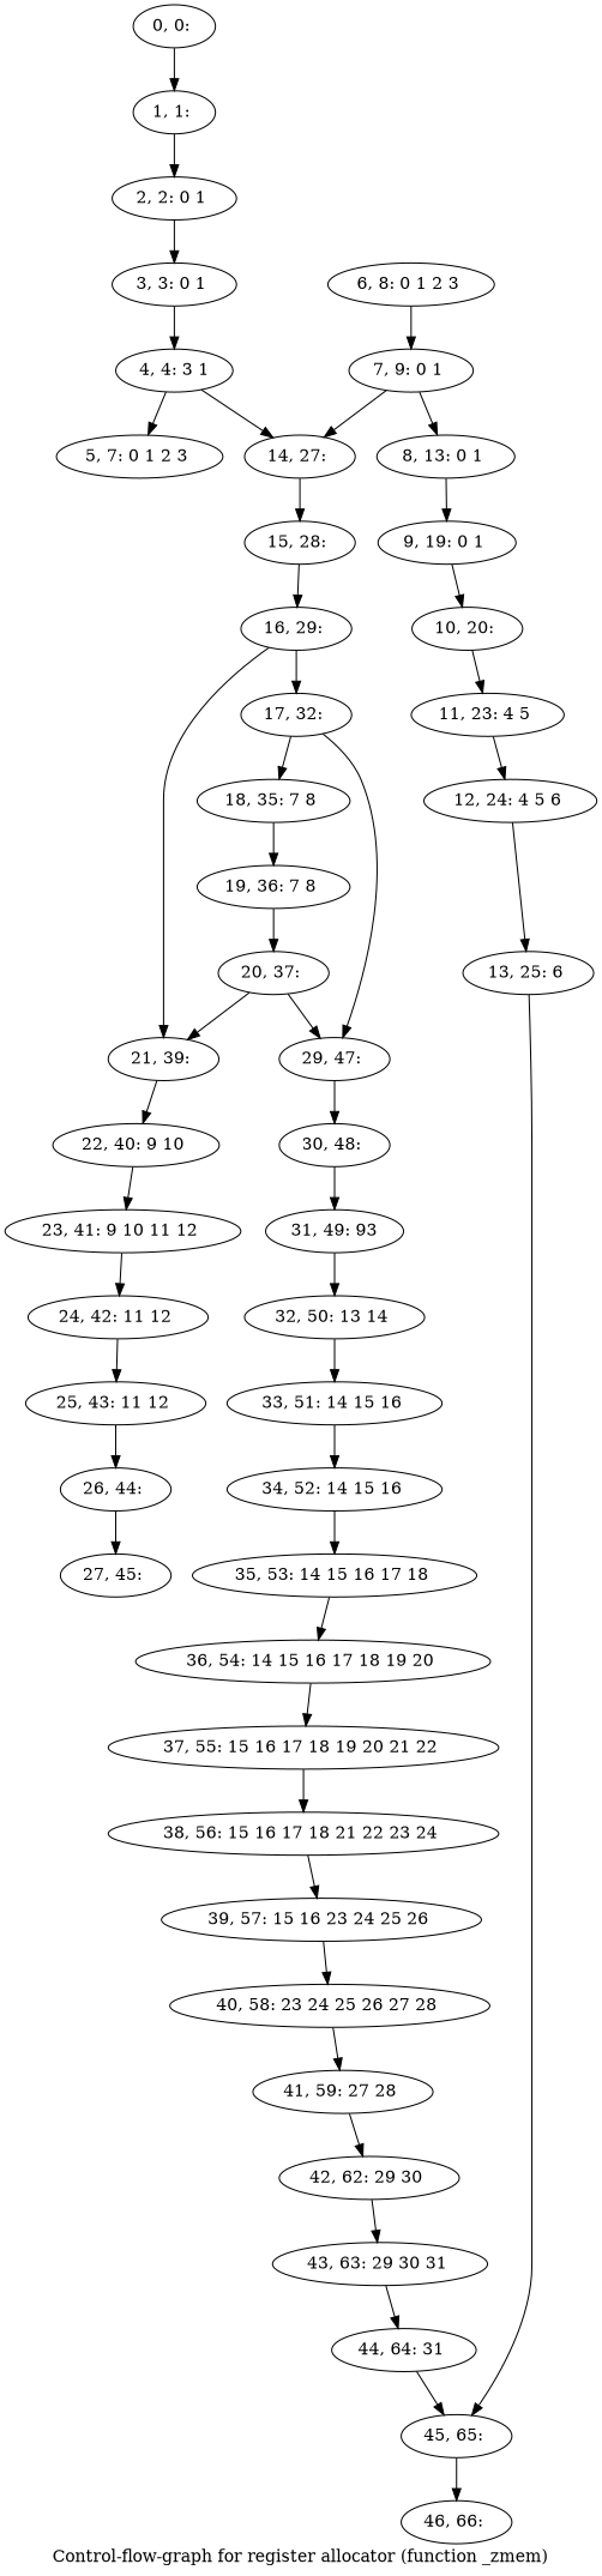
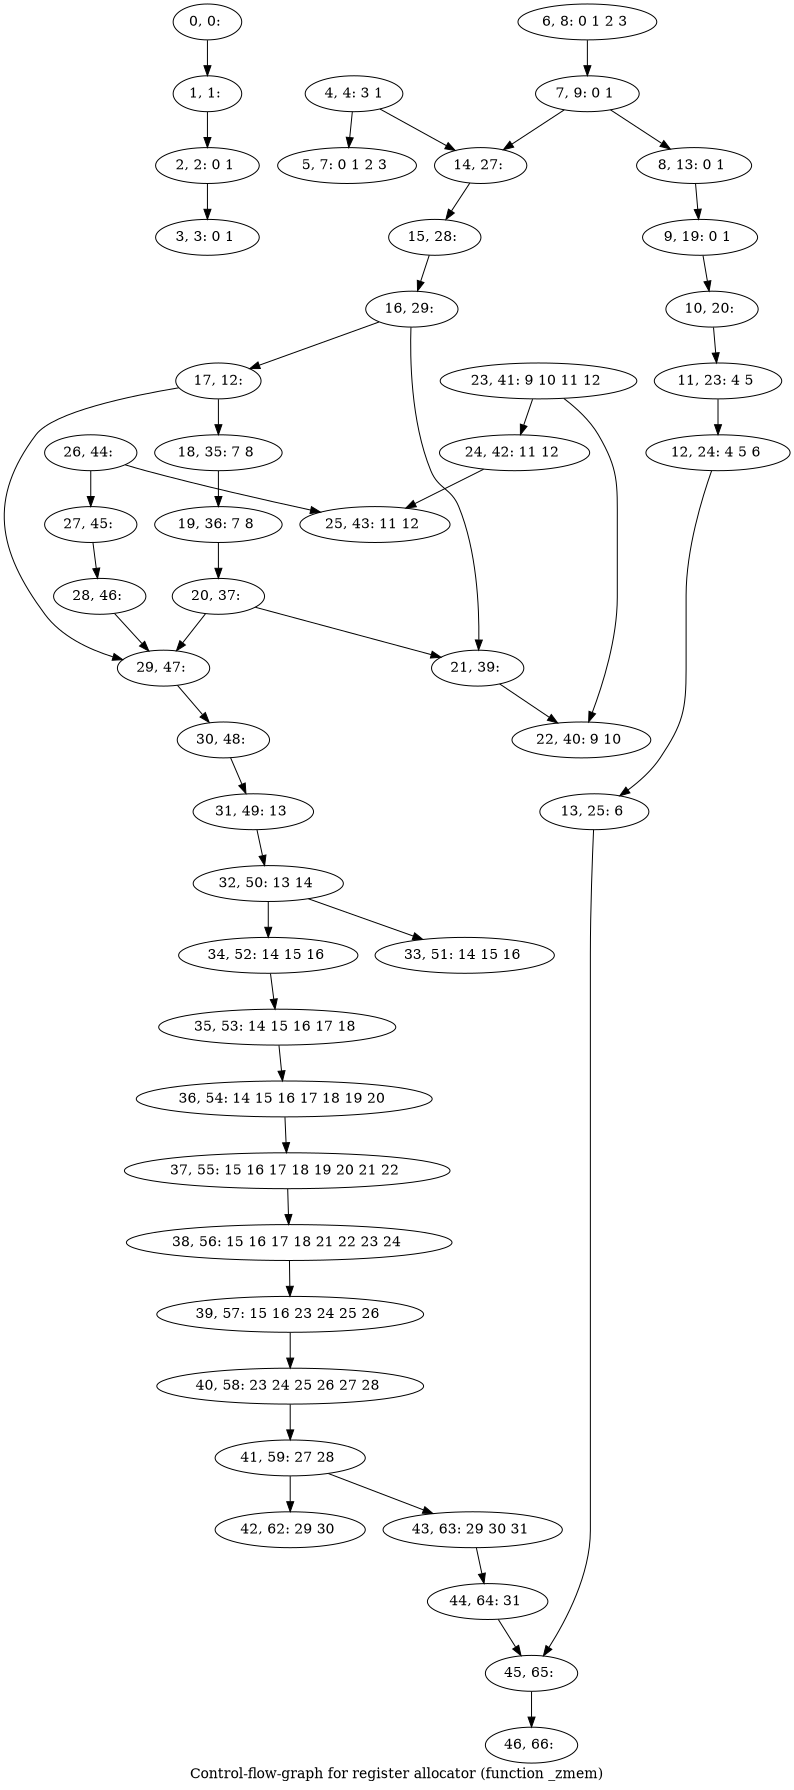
  digraph {
    label="Control-flow-graph for register allocator (function _zmem)"
    n1 [label="0, 0: "]
    n2 [label="1, 1: "]
    n3 [label="2, 2: 0 1 "]
    n4 [label="3, 3: 0 1 "]
    n5 [label="4, 4: 3 1"]
    n6 [label="5, 7: 0 1 2 3 "]
    n7 [label="14, 27: "]
    n8 [label="15, 28: "]
    n9 [label="6, 8: 0 1 2 3 "]
    n10 [label="7, 9: 0 1 "]
    n11 [label="8, 13: 0 1 "]
    n12 [label="9, 19: 0 1 "]
    n13 [label="10, 20: "]
    n14 [label="11, 23: 4 5 "]
    n15 [label="12, 24: 4 5 6 "]
    n16 [label="13, 25: 6 "]
    n17 [label="45, 65: "]
    n18 [label="46, 66: "]
    n19 [label="16, 29: "]
-   n20 [label="17, 32: "]
+   n20 [label="17, 12:"]
    n21 [label="21, 39: "]
    n22 [label="18, 35: 7 8 "]
    n23 [label="29, 47: "]
    n24 [label="22, 40: 9 10 "]
    n25 [label="19, 36: 7 8 "]
    n26 [label="30, 48: "]
    n27 [label="20, 37: "]
    n28 [label="23, 41: 9 10 11 12 "]
    n29 [label="24, 42: 11 12 "]
    n30 [label="25, 43: 11 12 "]
    n31 [label="26, 44: "]
    n32 [label="27, 45: "]
-   n34 [label="31, 49: 93"]
+   n33 [label="28, 46: "]
+   n34 [label="31, 49: 13 "]
    n35 [label="32, 50: 13 14 "]
    n36 [label="33, 51: 14 15 16 "]
    n37 [label="34, 52: 14 15 16 "]
    n38 [label="35, 53: 14 15 16 17 18 "]
    n39 [label="36, 54: 14 15 16 17 18 19 20 "]
    n40 [label="37, 55: 15 16 17 18 19 20 21 22 "]
    n41 [label="38, 56: 15 16 17 18 21 22 23 24 "]
    n42 [label="39, 57: 15 16 23 24 25 26 "]
    n43 [label="40, 58: 23 24 25 26 27 28 "]
    n44 [label="41, 59: 27 28 "]
    n45 [label="42, 62: 29 30 "]
    n46 [label="43, 63: 29 30 31 "]
    n47 [label="44, 64: 31 "]
    n1 -> n2
    n2 -> n3
    n3 -> n4
-   n4 -> n5
    n5 -> n6
    n5 -> n7
    n7 -> n8
    n8 -> n19
    n9 -> n10
    n10 -> n7
    n10 -> n11
    n11 -> n12
    n12 -> n13
    n13 -> n14
    n14 -> n15
    n15 -> n16
    n16 -> n17
    n17 -> n18
    n19 -> n20
    n19 -> n21
    n20 -> n22
    n20 -> n23
    n21 -> n24
    n22 -> n25
    n23 -> n26
-   n24 -> n28
+   n28 -> n24
    n25 -> n27
    n26 -> n34
    n27 -> n21
    n27 -> n23
    n28 -> n29
    n29 -> n30
-   n30 -> n31
+   n31 -> n30
    n31 -> n32
+   n32 -> n33
+   n33 -> n23
    n34 -> n35
    n35 -> n36
-   n36 -> n37
+   n35 -> n37
    n37 -> n38
    n38 -> n39
    n39 -> n40
    n40 -> n41
    n41 -> n42
    n42 -> n43
    n43 -> n44
    n44 -> n45
-   n45 -> n46
+   n44 -> n46
    n46 -> n47
    n47 -> n17
  }
